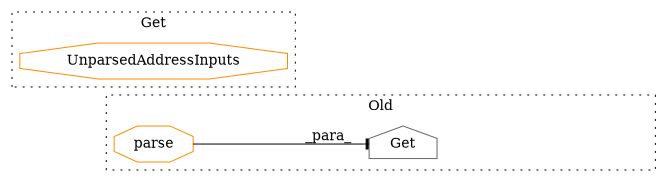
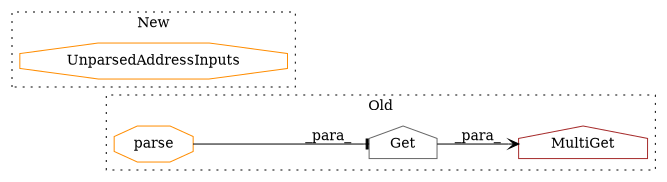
  digraph {
    rankdir=LR
    node [a=32 shape=house color=darkorange]
    n1 [l="4,1" label=Get s="6519,6599" color=gray40]
    n2 [l="6,1" label=parse s="6563,6598" shape=octagon]
+   n3 [l="18,-3" label=MultiGet s="6501,6748" color=brown]
    n4 [l="22,1" label=UnparsedAddressInputs s="6038,6144" shape=octagon]
    subgraph cluster_1 {
      label=Old
      style=dotted
      n1
      n2
+     n3
    }
    subgraph cluster_2 {
-     label=Get
+     label=New
      style=dotted
      n4
    }
+   n1 -> n3 [label=_para_ arrowhead=vee]
    n2 -> n1 [label=_para_ arrowhead=tee]
  }
